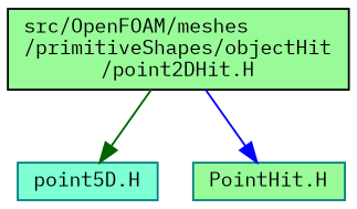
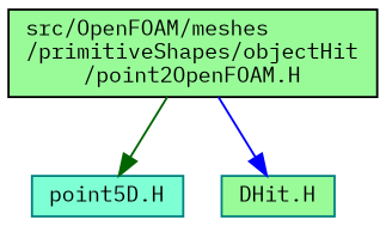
  digraph {
    fontname="IBM Plex Mono"
    node [color=teal fillcolor=palegreen fontname="IBM Plex Mono" fontsize=10 shape=record style=filled]
    edge [fontname="IBM Plex Mono" fontsize=10 labelfontname=FreeSans labelfontsize=10 style=solid]
-   n1 [color=black fontcolor=black height=0.2 label="src/OpenFOAM/meshes\l/primitiveShapes/objectHit\l/point2DHit.H" width=0.4]
+   n1 [color=black fontcolor=black height=0.2 label="src/OpenFOAM/meshes\l/primitiveShapes/objectHit\l/point2OpenFOAM.H" width=0.4]
    n2 [fillcolor=aquamarine height=0.2 label="point5D.H" width=0.4]
-   n3 [height=0.2 label="PointHit.H" width=0.4]
+   n3 [height=0.2 label="DHit.H" width=0.4]
    n1 -> n2 [color=darkgreen]
    n1 -> n3 [color=blue]
  }
